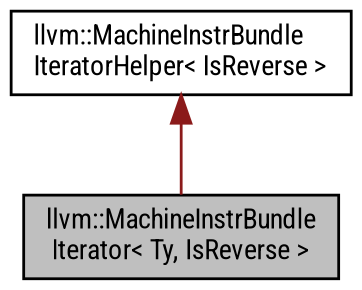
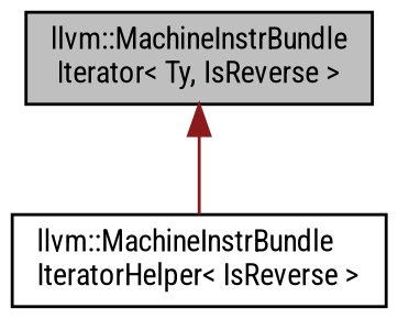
  digraph {
    fontname="Roboto Condensed"
    node [color=black fontname="Roboto Condensed" fontsize=10 shape=box]
    n1 [fillcolor=grey75 fontcolor=black height=0.2 label="llvm::MachineInstrBundle\lIterator\< Ty, IsReverse \>" style=filled width=0.4]
    n2 [height=0.2 label="llvm::MachineInstrBundle\lIteratorHelper\< IsReverse \>" width=0.4]
-   n2 -> n1 [color=firebrick4 dir=back fontname="Roboto Condensed" fontsize=10 labelfontname=Helvetica labelfontsize=10 style=solid]
+   n1 -> n2 [color=firebrick4 dir=back fontname="Roboto Condensed" fontsize=10 labelfontname=Helvetica labelfontsize=10 style=solid]
  }
